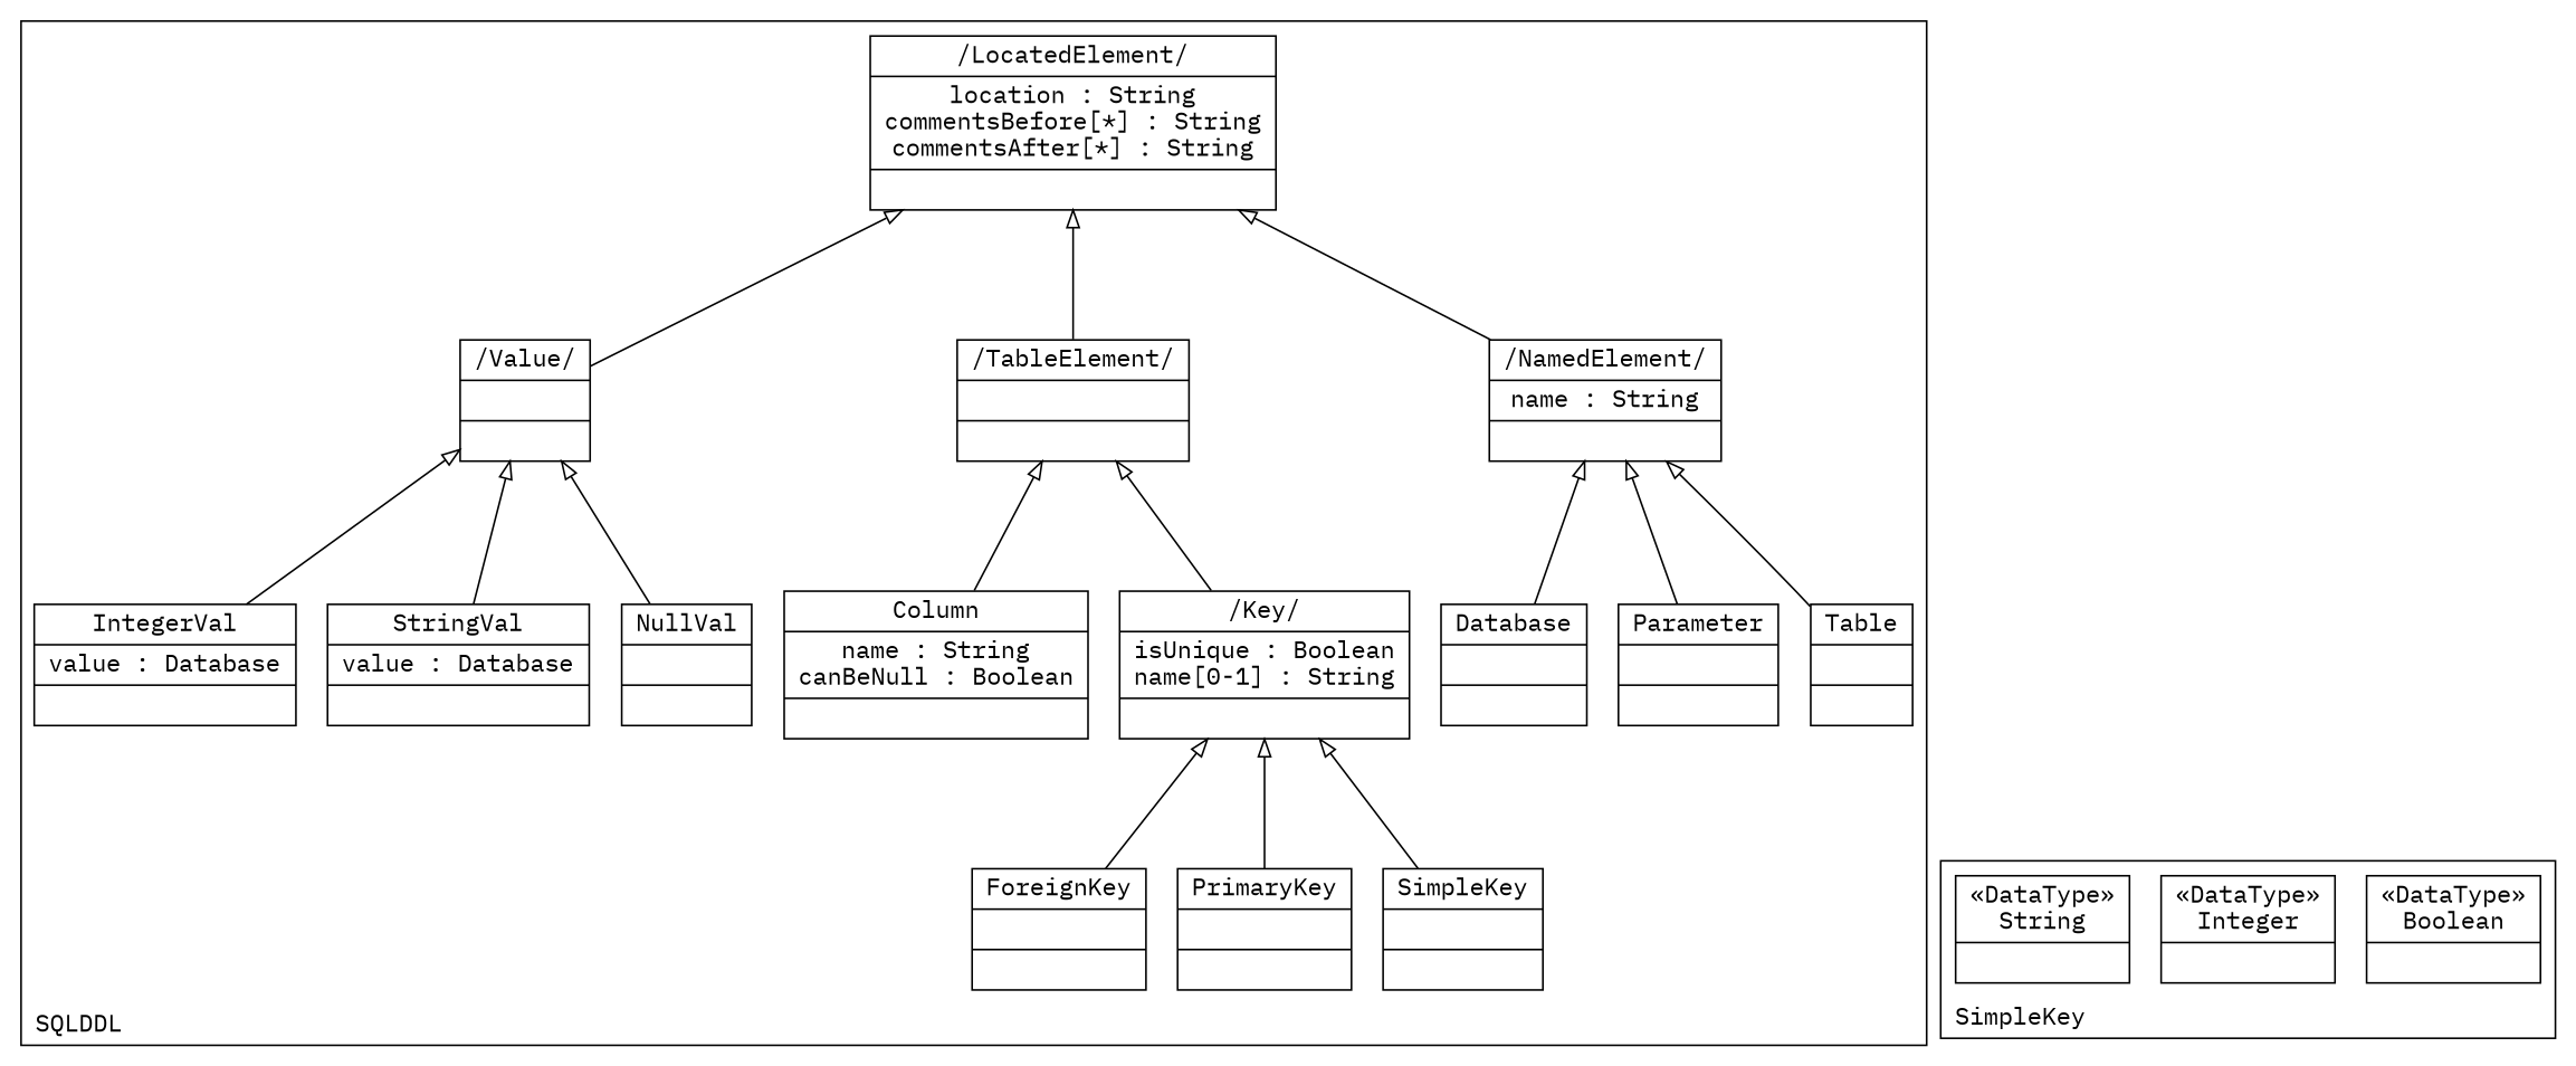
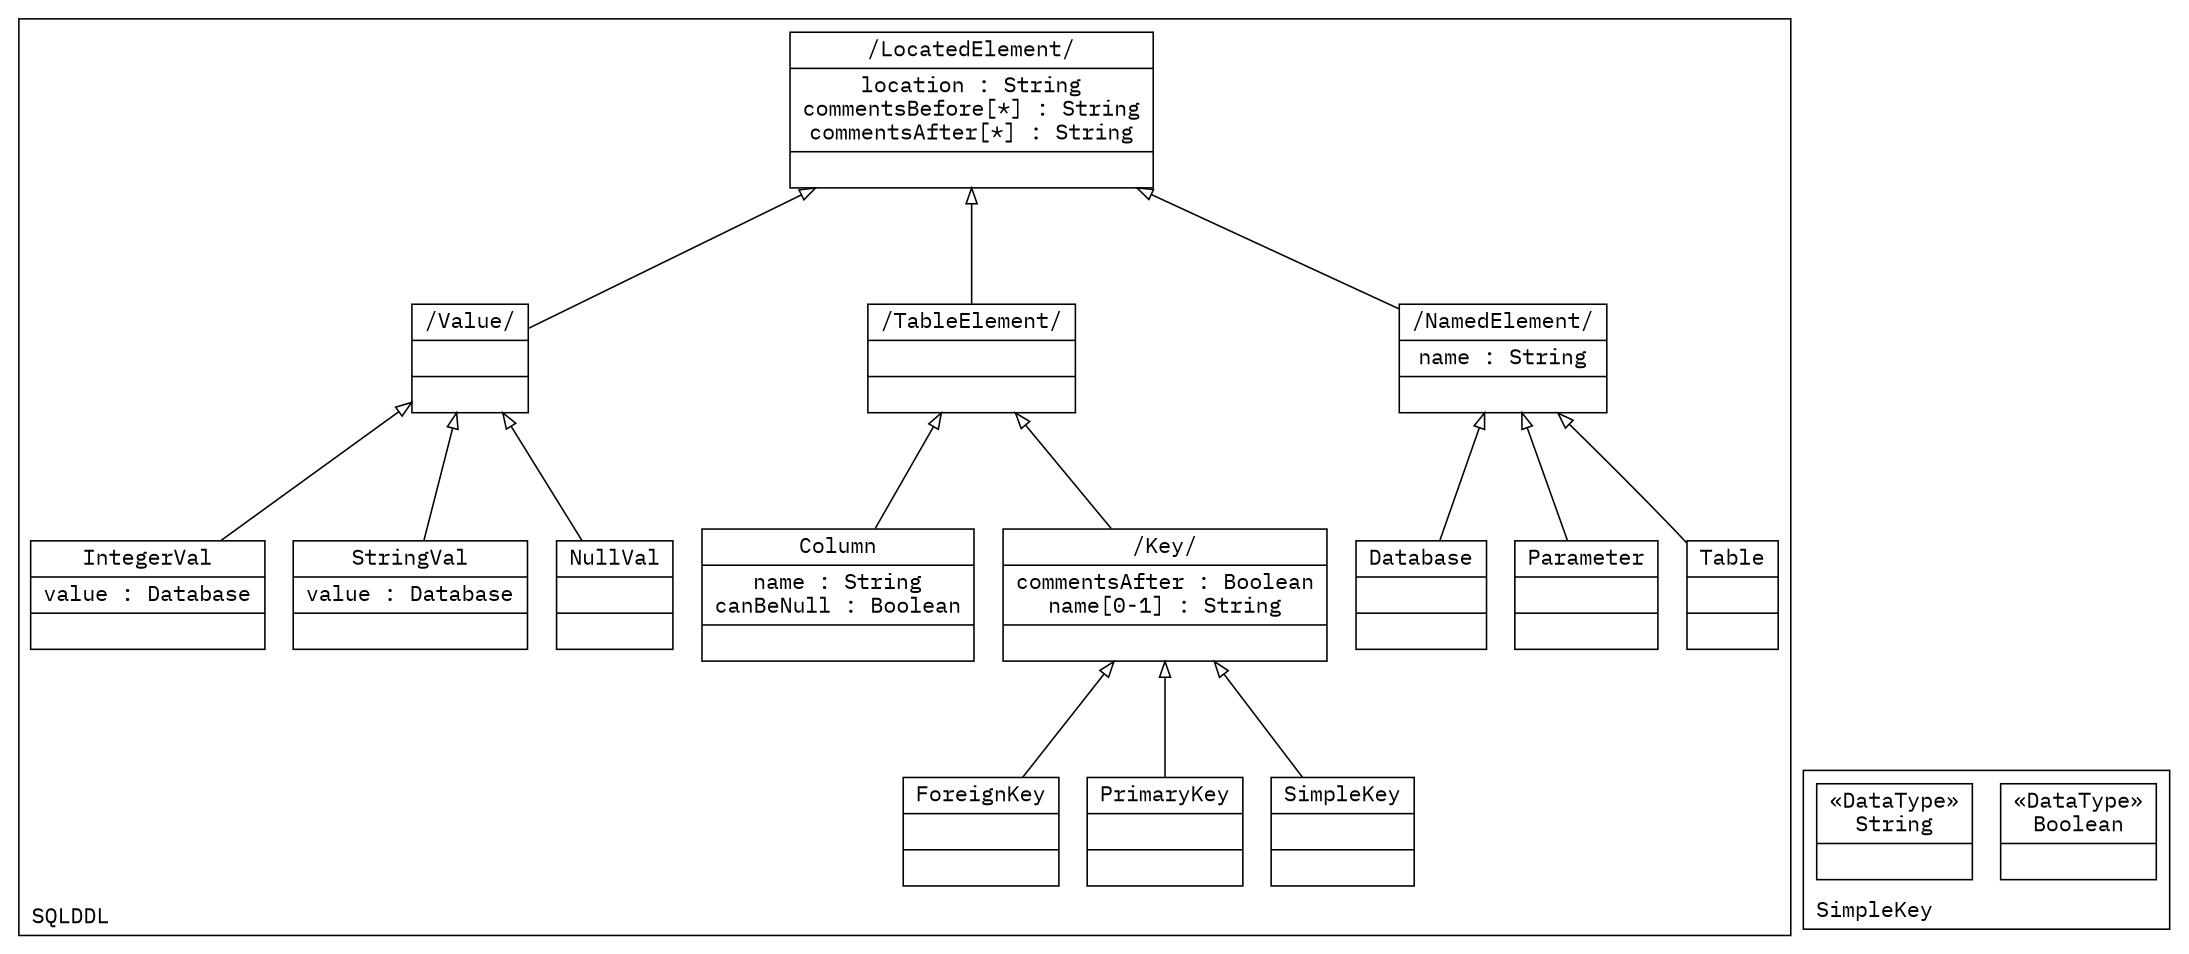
  digraph {
    compound=true
    fontname="IBM Plex Mono"
    labeljust=l
    labelloc=t
    nodeSep=0.75
    rankdir=BT
    node [fontname="IBM Plex Mono" shape=record]
    edge [arrowhead=onormal constraint=true fontname="IBM Plex Mono" group=LocatedElement minlen=2]
    n1 [label="{/LocatedElement/|location : String\ncommentsBefore[*] : String\ncommentsAfter[*] : String| }"]
    n2 [label="{/NamedElement/|name : String| }"]
    n3 [label="{Database| | }"]
    n4 [label="{Table| | }"]
    n5 [label="{/TableElement/| | }"]
    n6 [label="{Column|name : String\ncanBeNull : Boolean| }"]
-   n7 [label="{/Key/|isUnique : Boolean\nname[0-1] : String| }"]
+   n7 [label="{/Key/|commentsAfter : Boolean\nname[0-1] : String| }"]
    n8 [label="{SimpleKey| | }"]
    n9 [label="{PrimaryKey| | }"]
    n10 [label="{ForeignKey| | }"]
    n11 [label="{Parameter| | }"]
    n12 [label="{/Value/| | }"]
    n13 [label="{IntegerVal|value : Database| }"]
    n14 [label="{NullVal| | }"]
    n15 [label="{StringVal|value : Database| }"]
    n16 [label="{&#171;DataType&#187;\nBoolean|}"]
-   n17 [label="{&#171;DataType&#187;\nInteger|}"]
    n18 [label="{&#171;DataType&#187;\nString|}"]
    subgraph cluster_1 {
      color=black
      label=SQLDDL
      n1
      n2
      n3
      n4
      n5
      n6
      n7
      n8
      n9
      n10
      n11
      n12
      n13
      n14
      n15
    }
    subgraph cluster_2 {
      color=black
      label=SimpleKey
      n16
-     n17
      n18
    }
    n2 -> n1
    n3 -> n2 [group=NamedElement]
    n4 -> n2 [group=NamedElement]
    n5 -> n1
    n6 -> n5 [group=TableElement]
    n7 -> n5 [group=TableElement]
    n8 -> n7 [group=Key]
    n9 -> n7 [group=Key]
    n10 -> n7 [group=Key]
    n11 -> n2 [group=NamedElement]
    n12 -> n1
    n13 -> n12 [group=Value]
    n14 -> n12 [group=Value]
    n15 -> n12 [group=Value]
  }
